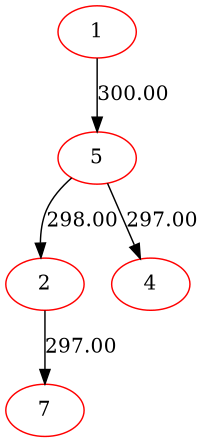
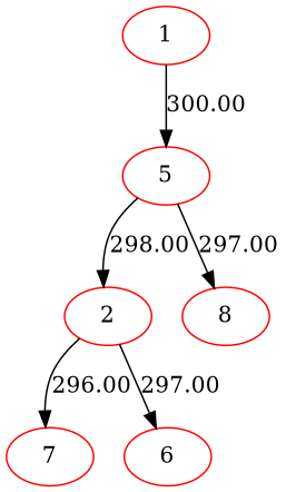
  digraph {
    node [color=red]
    1
    5
    2
-   4
+   4 [label=8]
    n5 [label=7]
+   6
    1 -> 5 [label=300.00]
    5 -> 2 [label=298.00]
    5 -> 4 [label=297.00]
-   2 -> n5 [label=297.00]
+   2 -> n5 [label=296.00]
+   2 -> 6 [label=297.00]
  }
